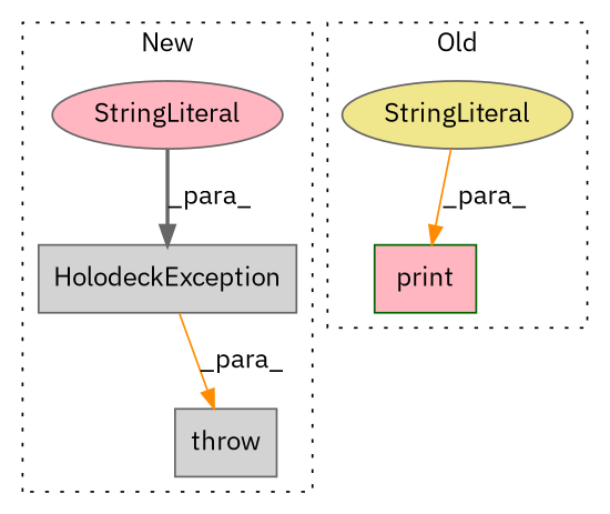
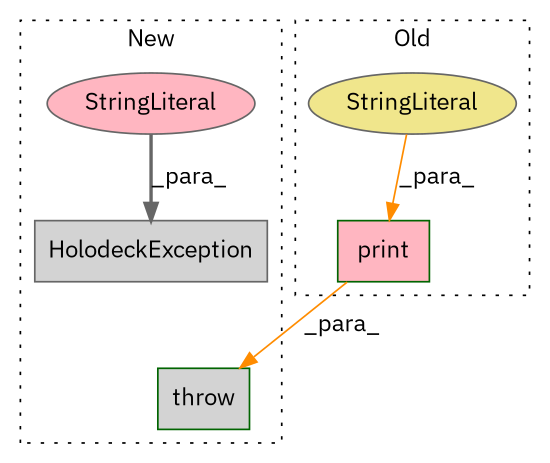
  digraph {
    fontname="IBM Plex Sans"
    node [a=32 color=gray40 fillcolor=lightpink fontname="IBM Plex Sans" l=47 shape=box style=filled]
    edge [color=darkorange fontname="IBM Plex Sans" style=solid]
    n1 [color=darkgreen l="6,1" label=print s="3616,3669"]
    n2 [a=45 fillcolor=khaki label=StringLiteral s=3622 shape=ellipse]
    n3 [fillcolor=lightgrey l="18,1" label=HolodeckException s="3716,3781"]
-   n4 [a=53 fillcolor=lightgrey l=6 label=throw s=3710]
+   n4 [a=53 color=darkgreen fillcolor=lightgrey l=6 label=throw s=3710]
    n5 [a=45 label=StringLiteral s=3734 shape=ellipse]
    subgraph cluster_1 {
      label=Old
      style=dotted
      n1
      n2
    }
    subgraph cluster_2 {
      label=New
      style=dotted
      n3
      n4
      n5
    }
    n2 -> n1 [label=_para_]
-   n3 -> n4 [label=_para_]
+   n1 -> n4 [label=_para_]
    n5 -> n3 [color=gray40 label=_para_ style=bold]
  }
